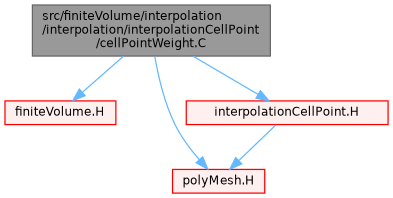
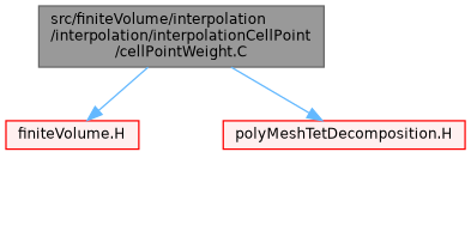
  digraph {
    node [color=red fillcolor="#FFF0F0" fontname=Helvetica fontsize=10 shape=box style=filled]
    edge [color=steelblue1 fontname=Helvetica fontsize=10 labelfontname=Helvetica labelfontsize=10 style=solid]
    n1 [color=gray40 fillcolor=grey60 fontcolor=black height=0.2 label="src/finiteVolume/interpolation\l/interpolation/interpolationCellPoint\l/cellPointWeight.C" width=0.4]
    n2 [height=0.2 label="finiteVolume.H" width=0.4]
-   n3 [height=0.2 label="polyMesh.H" width=0.4]
-   n4 [height=0.2 label="interpolationCellPoint.H" width=0.4]
+   n4 [height=0.2 label="polyMeshTetDecomposition.H" width=0.4]
    n1 -> n2
-   n1 -> n3
    n1 -> n4
-   n4 -> n3
  }
